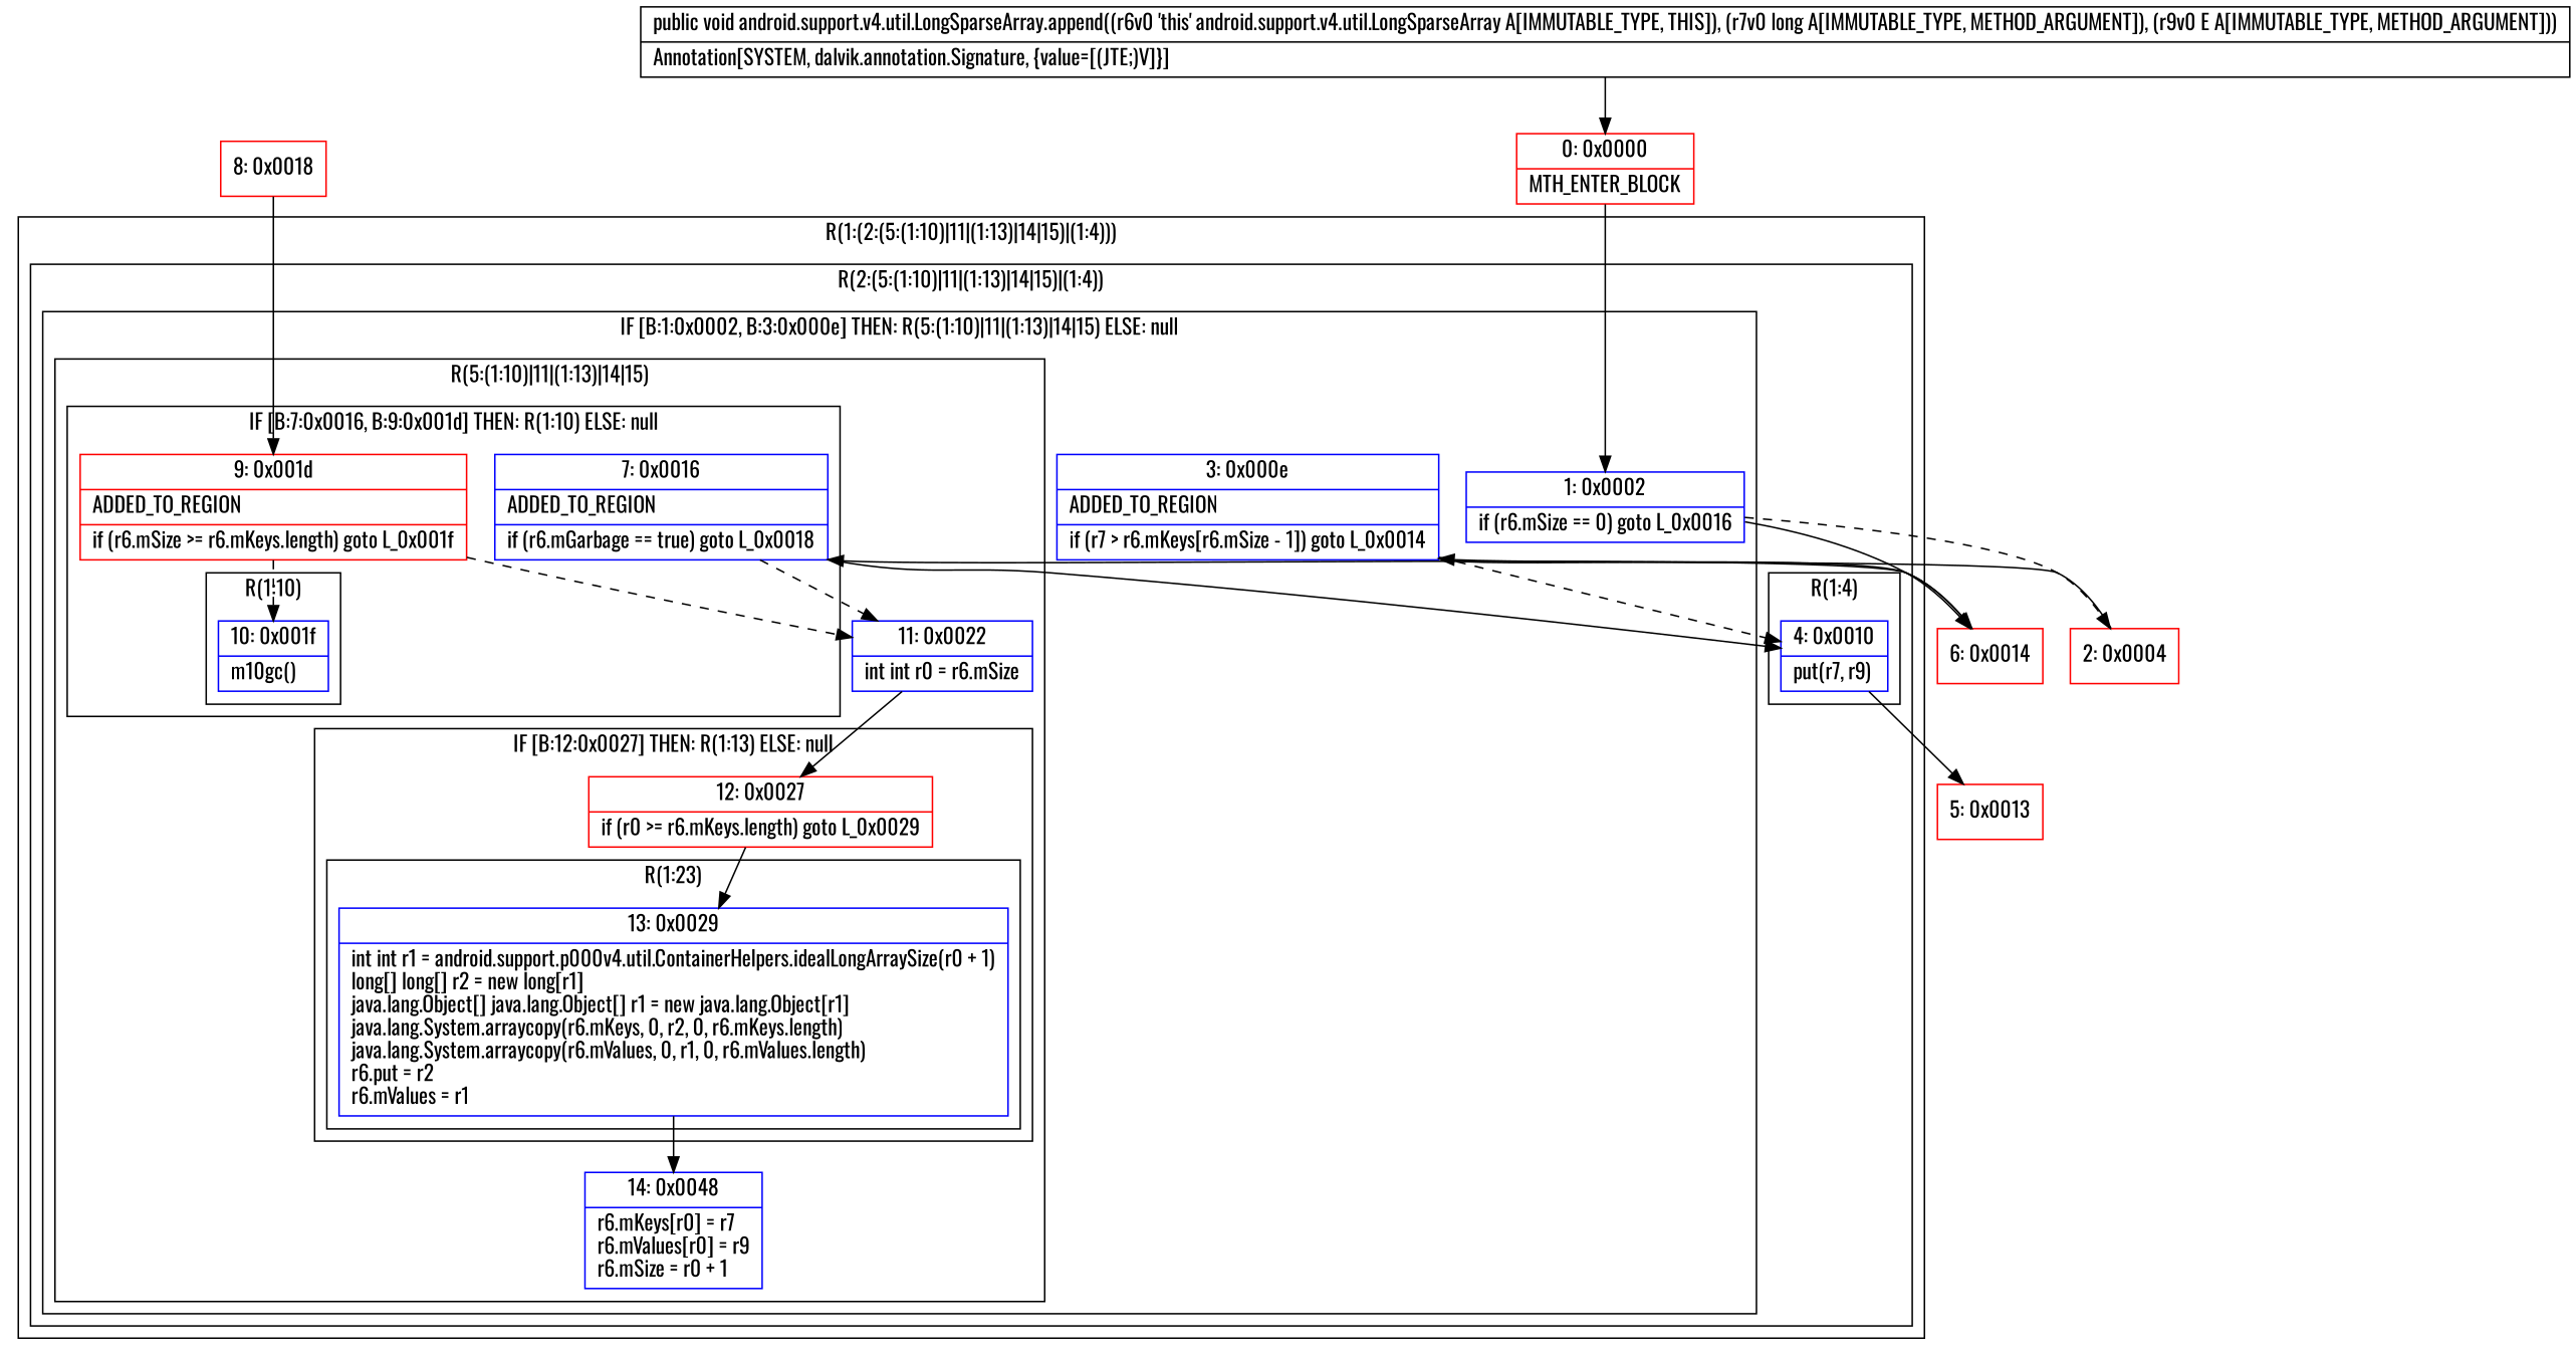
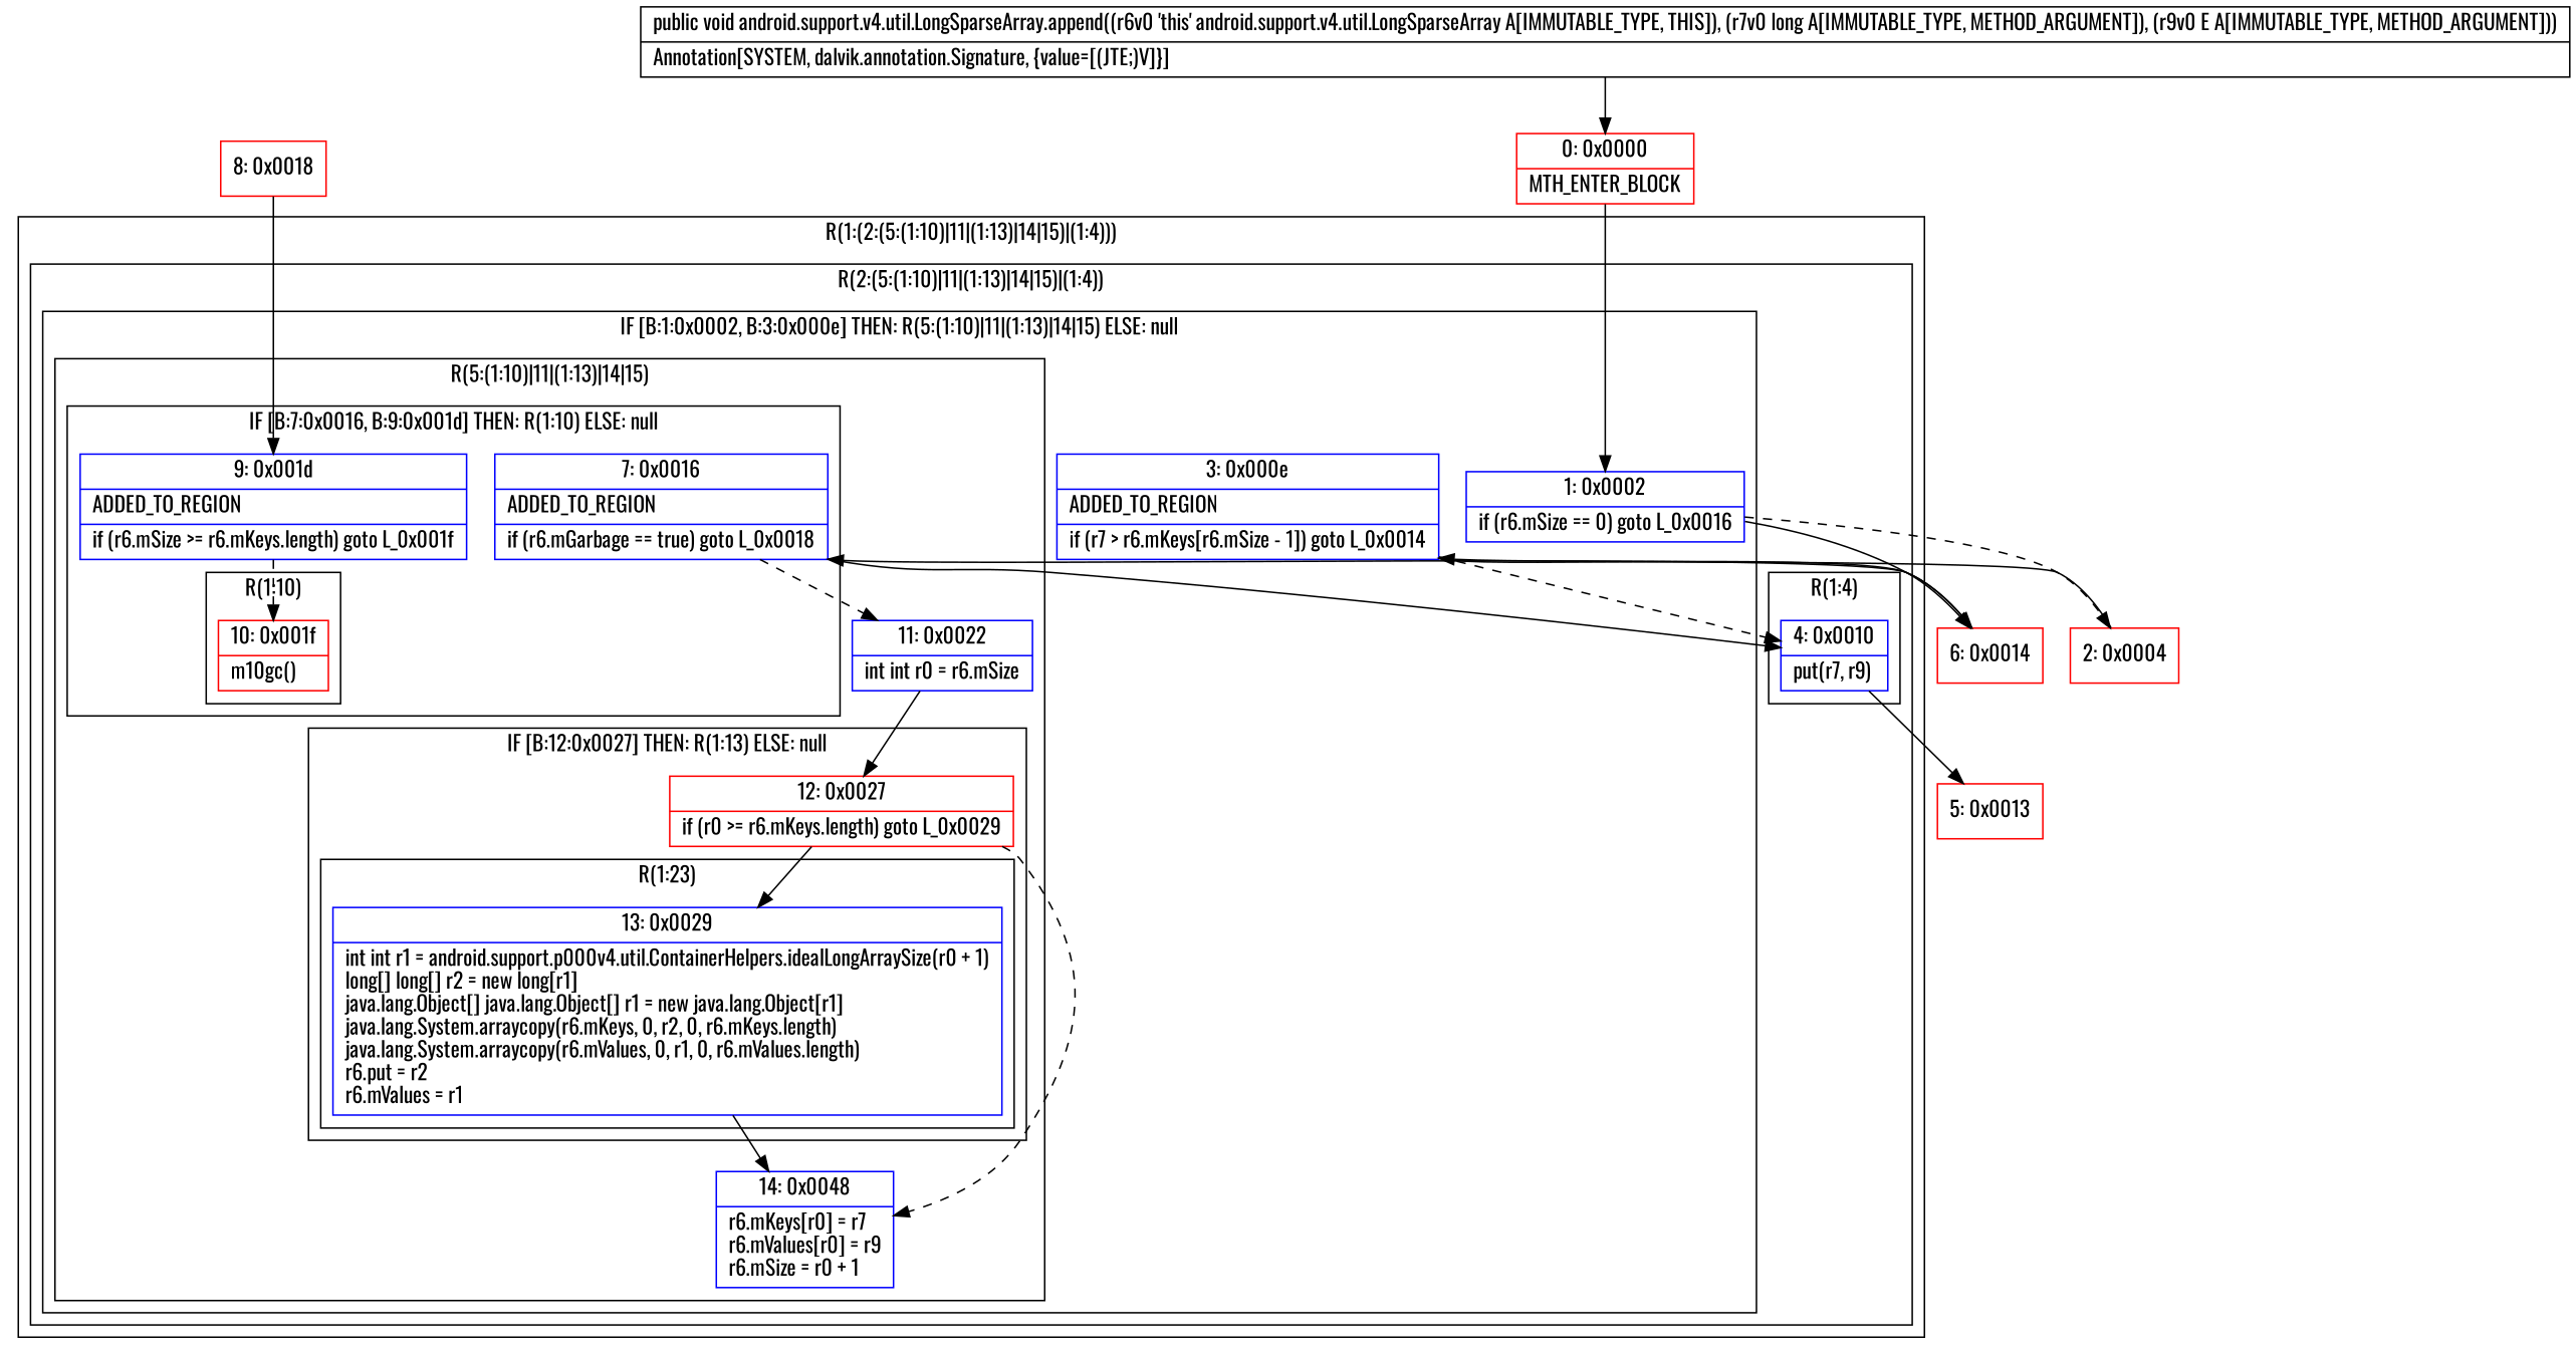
  digraph {
    fontname=Oswald
    node [color=blue fontname=Oswald shape=record]
    edge [fontname=Oswald]
-   n1 [label="{10\:\ 0x001f|m10gc()\l}"]
+   n1 [color=red label="{10\:\ 0x001f|m10gc()\l}"]
    n2 [label="{7\:\ 0x0016|ADDED_TO_REGION\l|if (r6.mGarbage == true) goto L_0x0018\l}"]
-   n3 [color=red label="{9\:\ 0x001d|ADDED_TO_REGION\l|if (r6.mSize \>= r6.mKeys.length) goto L_0x001f\l}"]
+   n3 [label="{9\:\ 0x001d|ADDED_TO_REGION\l|if (r6.mSize \>= r6.mKeys.length) goto L_0x001f\l}"]
    n4 [label="{13\:\ 0x0029|int int r1 = android.support.p000v4.util.ContainerHelpers.idealLongArraySize(r0 + 1)\llong[] long[] r2 = new long[r1]\ljava.lang.Object[] java.lang.Object[] r1 = new java.lang.Object[r1]\ljava.lang.System.arraycopy(r6.mKeys, 0, r2, 0, r6.mKeys.length)\ljava.lang.System.arraycopy(r6.mValues, 0, r1, 0, r6.mValues.length)\lr6.put = r2\lr6.mValues = r1\l}"]
    n5 [color=red label="{12\:\ 0x0027|if (r0 \>= r6.mKeys.length) goto L_0x0029\l}"]
    n6 [label="{11\:\ 0x0022|int int r0 = r6.mSize\l}"]
    n7 [label="{14\:\ 0x0048|r6.mKeys[r0] = r7\lr6.mValues[r0] = r9\lr6.mSize = r0 + 1\l}"]
    n8 [label="{1\:\ 0x0002|if (r6.mSize == 0) goto L_0x0016\l}"]
    n9 [label="{3\:\ 0x000e|ADDED_TO_REGION\l|if (r7 \> r6.mKeys[r6.mSize \- 1]) goto L_0x0014\l}"]
    n10 [label="{4\:\ 0x0010|put(r7, r9)\l}"]
    n11 [color=red label="{2\:\ 0x0004}"]
    n12 [color=red label="{6\:\ 0x0014}"]
    n13 [color=red label="{5\:\ 0x0013}"]
    n14 [color=red label="{8\:\ 0x0018}"]
    n15 [color=red label="{0\:\ 0x0000|MTH_ENTER_BLOCK\l}"]
    n16 [label="{public void android.support.v4.util.LongSparseArray.append((r6v0 'this' android.support.v4.util.LongSparseArray A[IMMUTABLE_TYPE, THIS]), (r7v0 long A[IMMUTABLE_TYPE, METHOD_ARGUMENT]), (r9v0 E A[IMMUTABLE_TYPE, METHOD_ARGUMENT]))  | Annotation[SYSTEM, dalvik.annotation.Signature, \{value=[(JTE;)V]\}]\l}" color=""]
    subgraph cluster_1 {
      label="R(1:(2:(5:(1:10)|11|(1:13)|14|15)|(1:4)))"
      subgraph cluster_2 {
        label="R(2:(5:(1:10)|11|(1:13)|14|15)|(1:4))"
        subgraph cluster_3 {
          label="IF [B:1:0x0002, B:3:0x000e] THEN: R(5:(1:10)|11|(1:13)|14|15) ELSE: null"
          n8
          n9
          subgraph cluster_4 {
            label="R(5:(1:10)|11|(1:13)|14|15)"
            n6
            n7
            subgraph cluster_5 {
              label="IF [B:7:0x0016, B:9:0x001d] THEN: R(1:10) ELSE: null"
              n2
              n3
              subgraph cluster_6 {
                label="R(1:10)"
                n1
              }
            }
            subgraph cluster_7 {
              label="IF [B:12:0x0027] THEN: R(1:13) ELSE: null"
              n5
              subgraph cluster_8 {
                label="R(1:23)"
                n4
              }
            }
          }
        }
        subgraph cluster_9 {
          label="R(1:4)"
          n10
        }
      }
    }
    n2 -> n6 [style=dashed]
    n2 -> n10
    n3 -> n1 [style=dashed]
-   n3 -> n6 [style=dashed]
    n4 -> n7
    n5 -> n4
+   n5 -> n7 [style=dashed]
    n6 -> n5
    n8 -> n11 [style=dashed]
    n8 -> n12
    n9 -> n10 [style=dashed]
    n9 -> n12
    n10 -> n13
    n11 -> n9
    n12 -> n2
    n14 -> n3
    n15 -> n8
    n16 -> n15
  }
